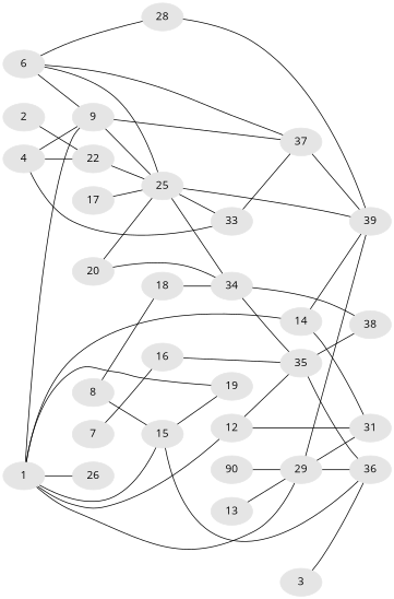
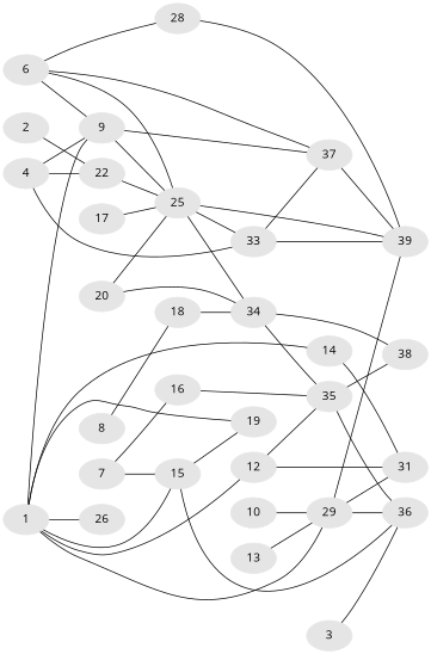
  graph {
    fontname="Open Sans"
    rankdir=LR
    node [color=gray90 fontname="Open Sans" style=filled]
    edge [fontname="Open Sans" weight=1.0]
    1
    9
    12
    14
    15
    19
    26
    29
    25
    37
    31
    35
    39
    36
    2
    22
    3
    4
    33
    34
    6
    28
    7
    16
    8
    18
-   10 [label=90]
+   10
    38
    13
    17
    20
    1 -- 9
    1 -- 12
    1 -- 14
    1 -- 15
    1 -- 19
    1 -- 26
    1 -- 29
    9 -- 25
    9 -- 37
    12 -- 31
    12 -- 35
    14 -- 31
-   14 -- 39
+   33 -- 39
    15 -- 19
    15 -- 36
    29 -- 31
    29 -- 39 [weight=2.0]
    29 -- 36 [weight=2.0]
    25 -- 39
    25 -- 33
    25 -- 34
    37 -- 39
    35 -- 36 [weight=2.0]
    35 -- 38
    2 -- 22
    22 -- 25
    3 -- 36
    4 -- 9 [weight=2.0]
    4 -- 22
    4 -- 33
    33 -- 37
    34 -- 35 [weight=2.0]
    34 -- 38
    6 -- 9
    6 -- 25
    6 -- 37
    6 -- 28
    28 -- 39
    7 -- 16
    16 -- 35
-   8 -- 15
+   7 -- 15
    8 -- 18
    18 -- 34
    10 -- 29
    13 -- 29
    17 -- 25
    20 -- 25
    20 -- 34
  }
